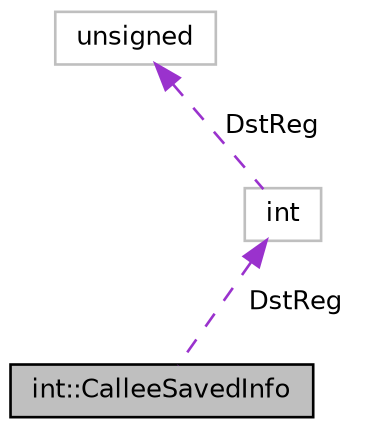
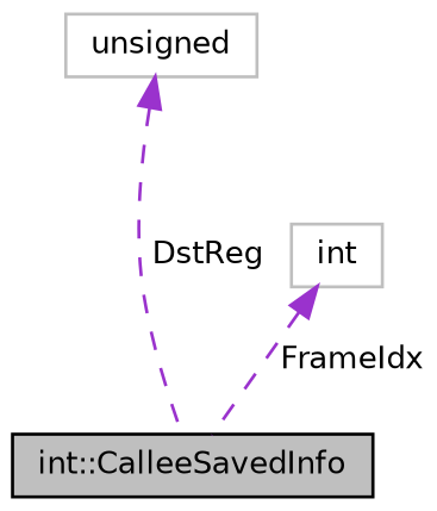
  digraph {
    node [color=grey75 fontname=Helvetica fontsize=10 shape=record]
    edge [color=darkorchid3 dir=back fontname=Helvetica fontsize=10 labelfontname=Helvetica labelfontsize=10 style=dashed]
    n1 [color=black fillcolor=grey75 fontcolor=black height=0.2 label="int::CalleeSavedInfo" style=filled width=0.4]
    n2 [height=0.2 label=int width=0.4]
    n3 [height=0.2 label=unsigned width=0.4]
-   n2 -> n1 [label=" DstReg"]
-   n3 -> n2 [label=" DstReg"]
+   n2 -> n1 [label=" FrameIdx"]
+   n3 -> n1 [label=" DstReg"]
  }
